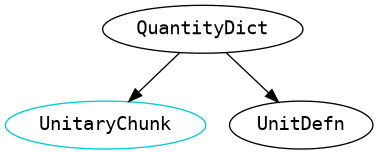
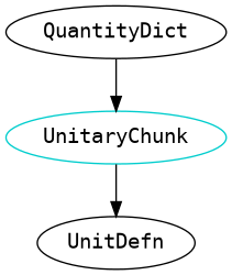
  digraph {
    fontname="DejaVu Sans Mono"
    node [fontname="DejaVu Sans Mono"]
    edge [fontname="DejaVu Sans Mono"]
    n1 [color=cyan3 label=UnitaryChunk shape=oval]
    UnitDefn
    QuantityDict
-   QuantityDict -> UnitDefn
+   n1 -> UnitDefn
    QuantityDict -> n1
  }
